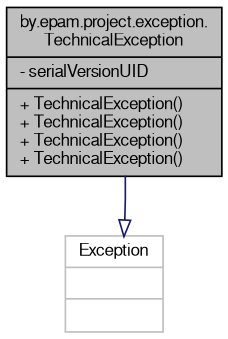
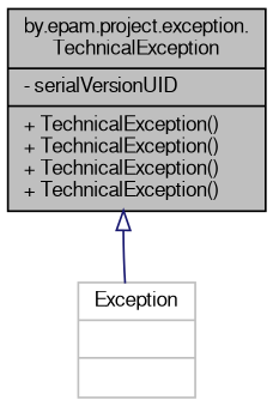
  digraph {
    node [fontname=FreeSans fontsize=10 shape=record]
    n1 [color=black fillcolor=grey75 fontcolor=black height=0.2 label="{by.epam.project.exception.\lTechnicalException\n|- serialVersionUID\l|+ TechnicalException()\l+ TechnicalException()\l+ TechnicalException()\l+ TechnicalException()\l}" style=filled width=0.4]
    n2 [color=grey75 height=0.2 label="{Exception\n||}" width=0.4]
-   n2 -> n1 [arrowtail=onormal color=midnightblue dir=back fontname=FreeSans fontsize=10 labelfontname=FreeSans labelfontsize=10 style=solid]
+   n1 -> n2 [arrowtail=onormal color=midnightblue dir=back fontname=FreeSans fontsize=10 labelfontname=FreeSans labelfontsize=10 style=solid]
  }
